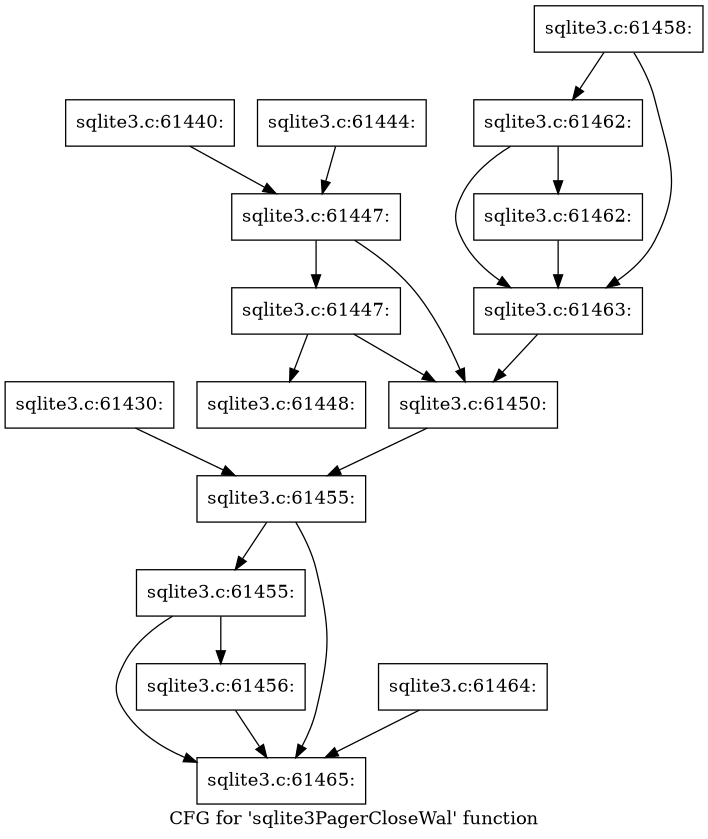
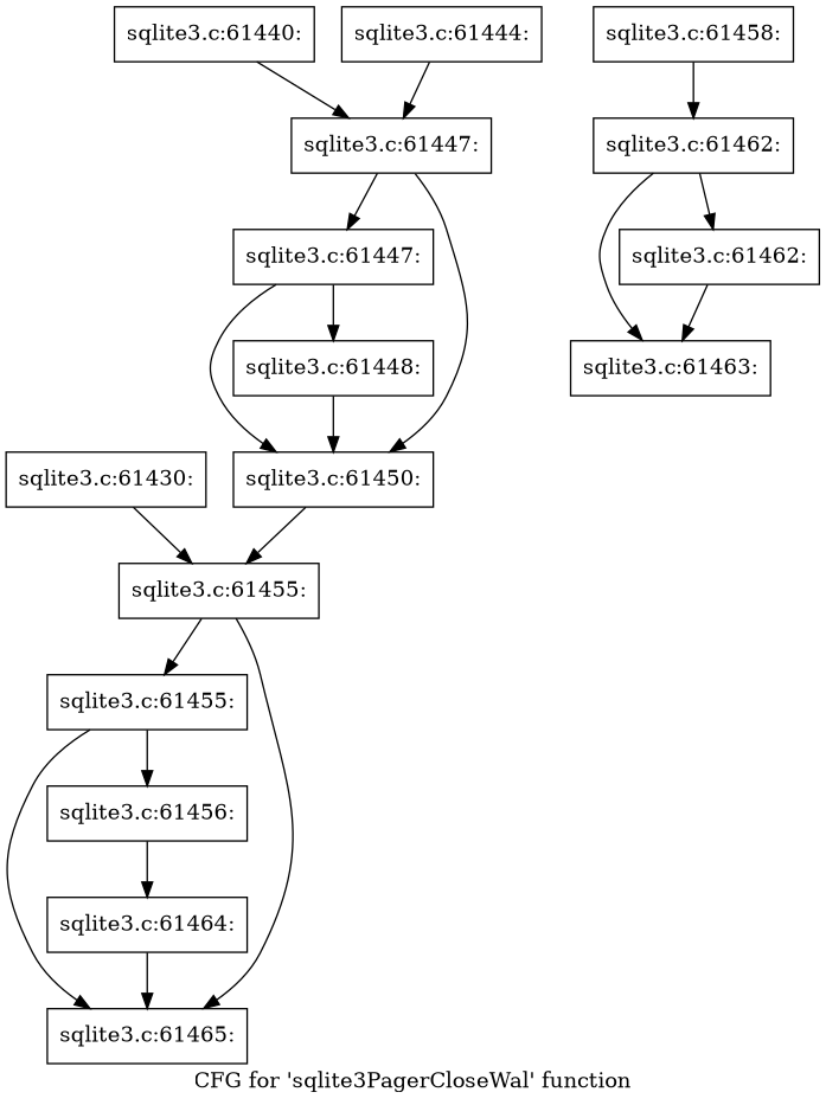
  digraph {
    label="CFG for 'sqlite3PagerCloseWal' function"
    node [shape=record]
    n1 [label="{sqlite3.c:61430:}"]
    n2 [label="{sqlite3.c:61455:}"]
    n3 [label="{sqlite3.c:61455:}"]
    n4 [label="{sqlite3.c:61465:}"]
    n5 [label="{sqlite3.c:61440:}"]
    n6 [label="{sqlite3.c:61447:}"]
    n7 [label="{sqlite3.c:61456:}"]
    n8 [label="{sqlite3.c:61444:}"]
    n9 [label="{sqlite3.c:61447:}"]
    n10 [label="{sqlite3.c:61450:}"]
    n11 [label="{sqlite3.c:61448:}"]
    n12 [label="{sqlite3.c:61464:}"]
    n13 [label="{sqlite3.c:61458:}"]
    n14 [label="{sqlite3.c:61462:}"]
    n15 [label="{sqlite3.c:61463:}"]
    n16 [label="{sqlite3.c:61462:}"]
    n1 -> n2
    n2 -> n3
    n2 -> n4
    n3 -> n4
    n3 -> n7
    n5 -> n6
    n6 -> n9
    n6 -> n10
-   n7 -> n4
+   n7 -> n12
    n8 -> n6
    n9 -> n10
    n9 -> n11
    n10 -> n2
-   n15 -> n10
+   n11 -> n10
    n12 -> n4
    n13 -> n14
-   n13 -> n15
    n14 -> n15
    n14 -> n16
    n16 -> n15
  }
